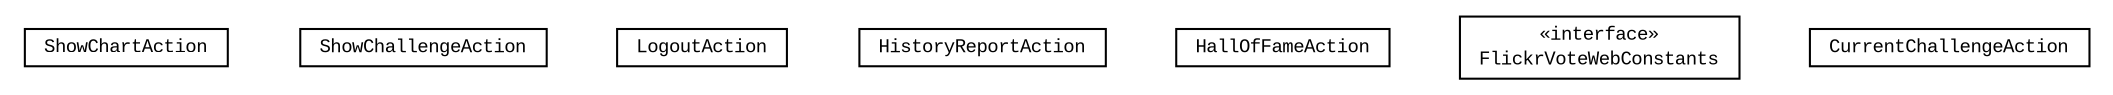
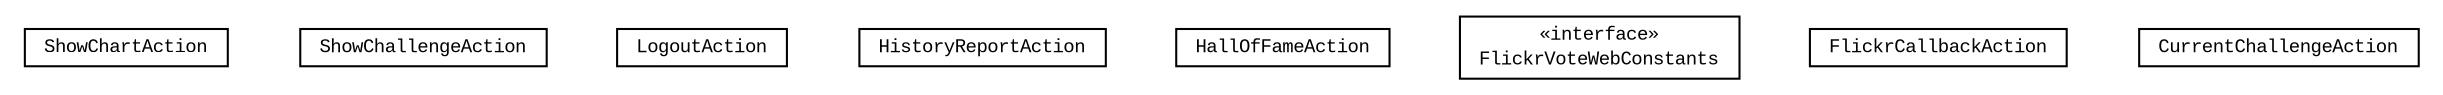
  digraph {
    fontname="Liberation Mono"
    node [fontcolor=black fontname="Liberation Mono" fontsize=9.0 shape=plaintext]
    n1 [label=<<table border="0" cellborder="1" cellspacing="0" cellpadding="2" port="p" href="./ShowChartAction.html"> 		<tr><td><table border="0" cellspacing="0" cellpadding="1"> 			<tr><td> ShowChartAction </td></tr> 		</table></td></tr> 		</table>>]
    n2 [label=<<table border="0" cellborder="1" cellspacing="0" cellpadding="2" port="p" href="./ShowChallengeAction.html"> 		<tr><td><table border="0" cellspacing="0" cellpadding="1"> 			<tr><td> ShowChallengeAction </td></tr> 		</table></td></tr> 		</table>>]
    n3 [label=<<table border="0" cellborder="1" cellspacing="0" cellpadding="2" port="p" href="./LogoutAction.html"> 		<tr><td><table border="0" cellspacing="0" cellpadding="1"> 			<tr><td> LogoutAction </td></tr> 		</table></td></tr> 		</table>>]
    n4 [label=<<table border="0" cellborder="1" cellspacing="0" cellpadding="2" port="p" href="./HistoryReportAction.html"> 		<tr><td><table border="0" cellspacing="0" cellpadding="1"> 			<tr><td> HistoryReportAction </td></tr> 		</table></td></tr> 		</table>>]
    n5 [label=<<table border="0" cellborder="1" cellspacing="0" cellpadding="2" port="p" href="./HallOfFameAction.html"> 		<tr><td><table border="0" cellspacing="0" cellpadding="1"> 			<tr><td> HallOfFameAction </td></tr> 		</table></td></tr> 		</table>>]
    n6 [label=<<table border="0" cellborder="1" cellspacing="0" cellpadding="2" port="p" href="./FlickrVoteWebConstants.html"> 		<tr><td><table border="0" cellspacing="0" cellpadding="1"> 			<tr><td> &laquo;interface&raquo; </td></tr> 			<tr><td> FlickrVoteWebConstants </td></tr> 		</table></td></tr> 		</table>>]
+   n7 [label=<<table border="0" cellborder="1" cellspacing="0" cellpadding="2" port="p" href="./FlickrCallbackAction.html"> 		<tr><td><table border="0" cellspacing="0" cellpadding="1"> 			<tr><td> FlickrCallbackAction </td></tr> 		</table></td></tr> 		</table>>]
    n8 [label=<<table border="0" cellborder="1" cellspacing="0" cellpadding="2" port="p" href="./CurrentChallengeAction.html"> 		<tr><td><table border="0" cellspacing="0" cellpadding="1"> 			<tr><td> CurrentChallengeAction </td></tr> 		</table></td></tr> 		</table>>]
  }
